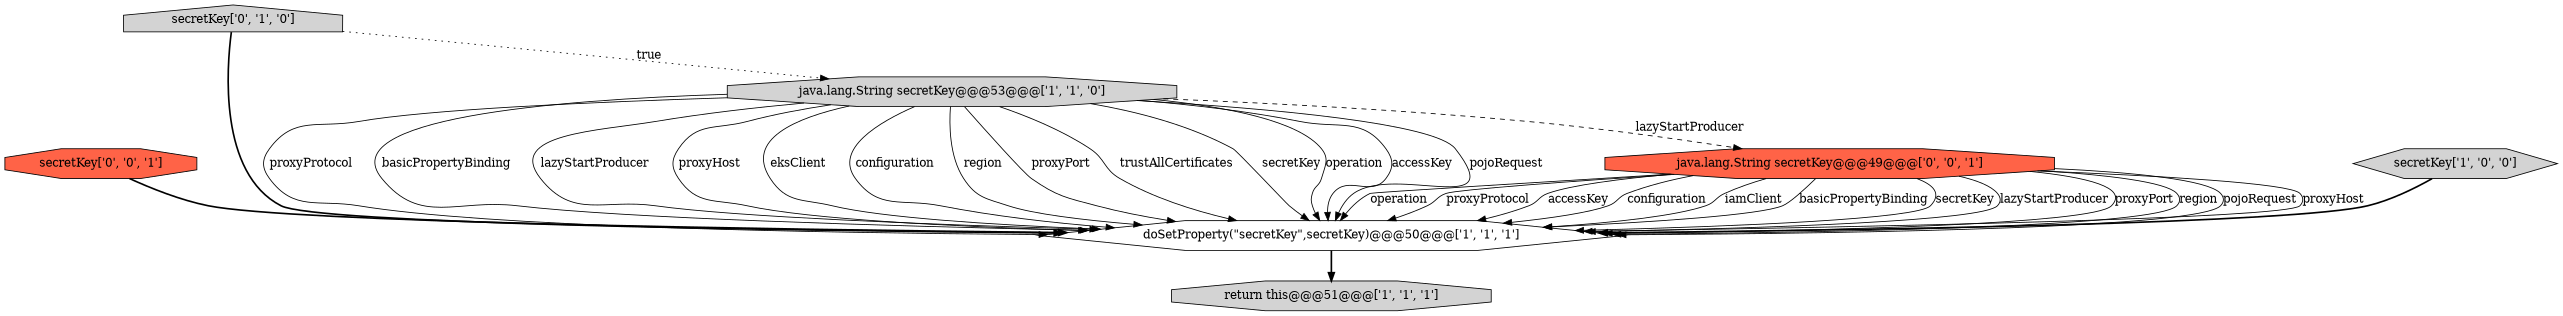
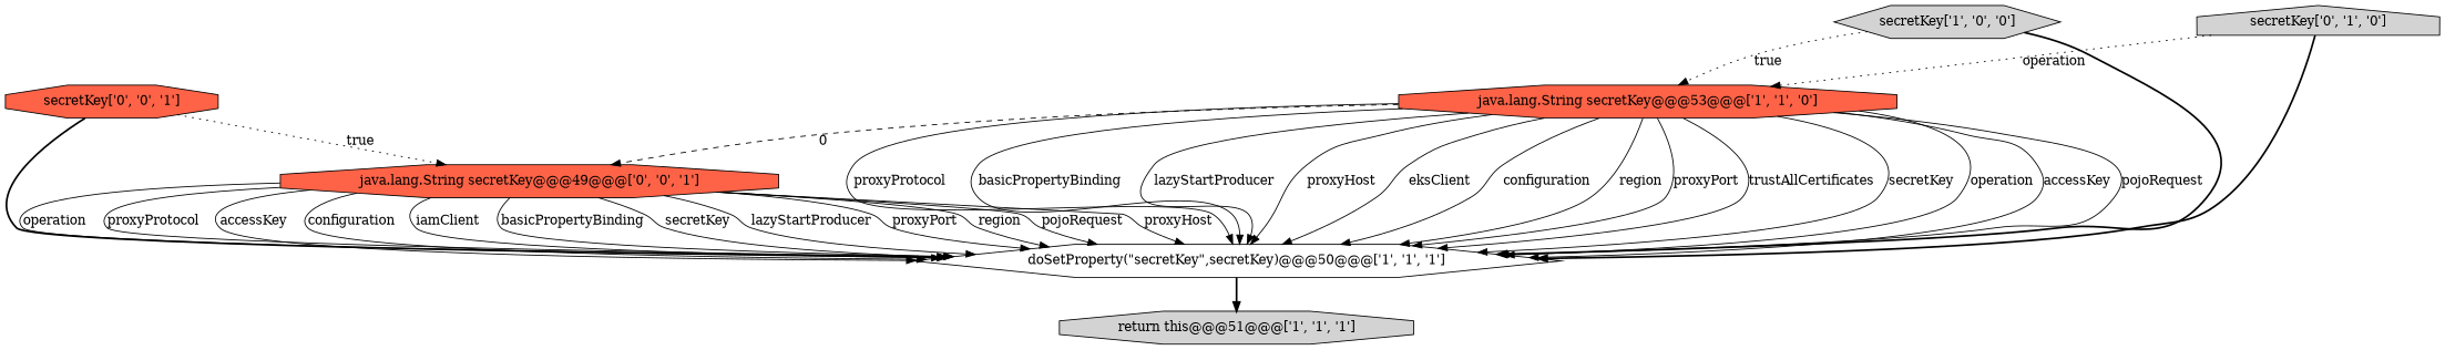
  digraph {
    node [fillcolor=lightgray shape=octagon style=filled]
    edge [style=solid]
    n1 [fillcolor=white label="doSetProperty(\"secretKey\",secretKey)@@@50@@@['1', '1', '1']" shape=hexagon]
    n2 [label="return this@@@51@@@['1', '1', '1']"]
    n3 [fillcolor=tomato label="secretKey['0', '0', '1']"]
    n4 [fillcolor=tomato label="java.lang.String secretKey@@@49@@@['0', '0', '1']"]
-   n5 [label="java.lang.String secretKey@@@53@@@['1', '1', '0']"]
+   n5 [fillcolor=tomato label="java.lang.String secretKey@@@53@@@['1', '1', '0']"]
    n6 [label="secretKey['1', '0', '0']" shape=hexagon]
    n7 [label="secretKey['0', '1', '0']" shape=house]
    n1 -> n2 [style=bold]
    n3 -> n1 [style=bold]
+   n3 -> n4 [label=true style=dotted]
    n4 -> n1 [label=operation]
    n4 -> n1 [label=proxyProtocol]
    n4 -> n1 [label=accessKey]
    n4 -> n1 [label=configuration]
    n4 -> n1 [label=iamClient]
    n4 -> n1 [label=basicPropertyBinding]
    n4 -> n1 [label=secretKey]
    n4 -> n1 [label=lazyStartProducer]
    n4 -> n1 [label=proxyPort]
    n4 -> n1 [label=region]
    n4 -> n1 [label=pojoRequest]
    n4 -> n1 [label=proxyHost]
    n5 -> n1 [label=proxyProtocol]
    n5 -> n1 [label=basicPropertyBinding]
    n5 -> n1 [label=lazyStartProducer]
    n5 -> n1 [label=proxyHost]
    n5 -> n1 [label=eksClient]
    n5 -> n1 [label=configuration]
    n5 -> n1 [label=region]
    n5 -> n1 [label=proxyPort]
    n5 -> n1 [label=trustAllCertificates]
    n5 -> n1 [label=secretKey]
    n5 -> n1 [label=operation]
    n5 -> n1 [label=accessKey]
    n5 -> n1 [label=pojoRequest]
-   n5 -> n4 [label=lazyStartProducer style=dashed]
+   n5 -> n4 [label=0 style=dashed]
    n6 -> n1 [style=bold]
+   n6 -> n5 [label=true style=dotted]
    n7 -> n1 [style=bold]
-   n7 -> n5 [label=true style=dotted]
+   n7 -> n5 [label=operation style=dotted]
  }
